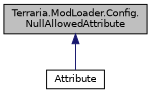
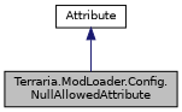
  digraph {
    node [color=black fontname=Helvetica fontsize=10 shape=record style=filled]
    n1 [fillcolor=grey75 fontcolor=black height=0.2 label="Terraria.ModLoader.Config.\lNullAllowedAttribute" width=0.4]
    n2 [fillcolor=white height=0.2 label=Attribute width=0.4]
-   n1 -> n2 [color=midnightblue dir=back fontname=Helvetica fontsize=10 labelfontname=Helvetica labelfontsize=10 style=solid]
+   n2 -> n1 [color=midnightblue dir=back fontname=Helvetica fontsize=10 labelfontname=Helvetica labelfontsize=10 style=solid]
  }
